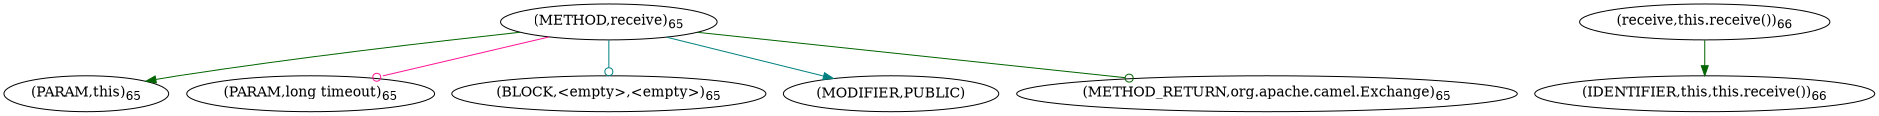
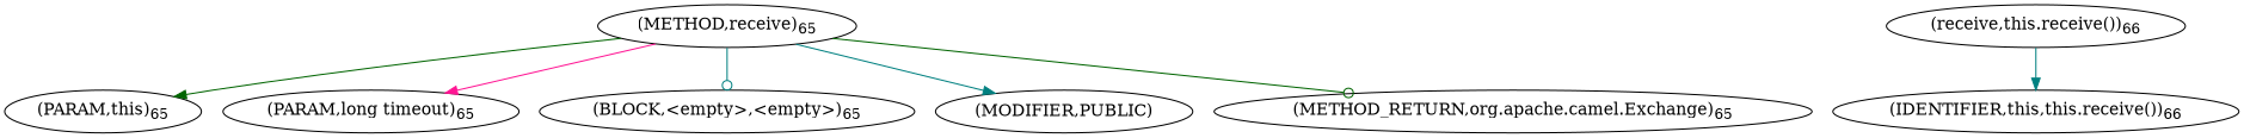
  digraph {
    edge [arrowhead=normal color=teal]
    n1 [label=<(METHOD,receive)<SUB>65</SUB>>]
    n2 [label=<(PARAM,this)<SUB>65</SUB>>]
    n3 [label=<(PARAM,long timeout)<SUB>65</SUB>>]
    n4 [label=<(BLOCK,&lt;empty&gt;,&lt;empty&gt;)<SUB>65</SUB>>]
    n5 [label=<(MODIFIER,PUBLIC)>]
    n6 [label=<(METHOD_RETURN,org.apache.camel.Exchange)<SUB>65</SUB>>]
    n7 [label=<(receive,this.receive())<SUB>66</SUB>>]
    n8 [label=<(IDENTIFIER,this,this.receive())<SUB>66</SUB>>]
    n1 -> n2 [color=darkgreen]
-   n1 -> n3 [arrowhead=odot color=deeppink]
+   n1 -> n3 [color=deeppink]
    n1 -> n4 [arrowhead=odot]
    n1 -> n5
    n1 -> n6 [arrowhead=odot color=darkgreen]
-   n7 -> n8 [color=darkgreen]
+   n7 -> n8
  }
